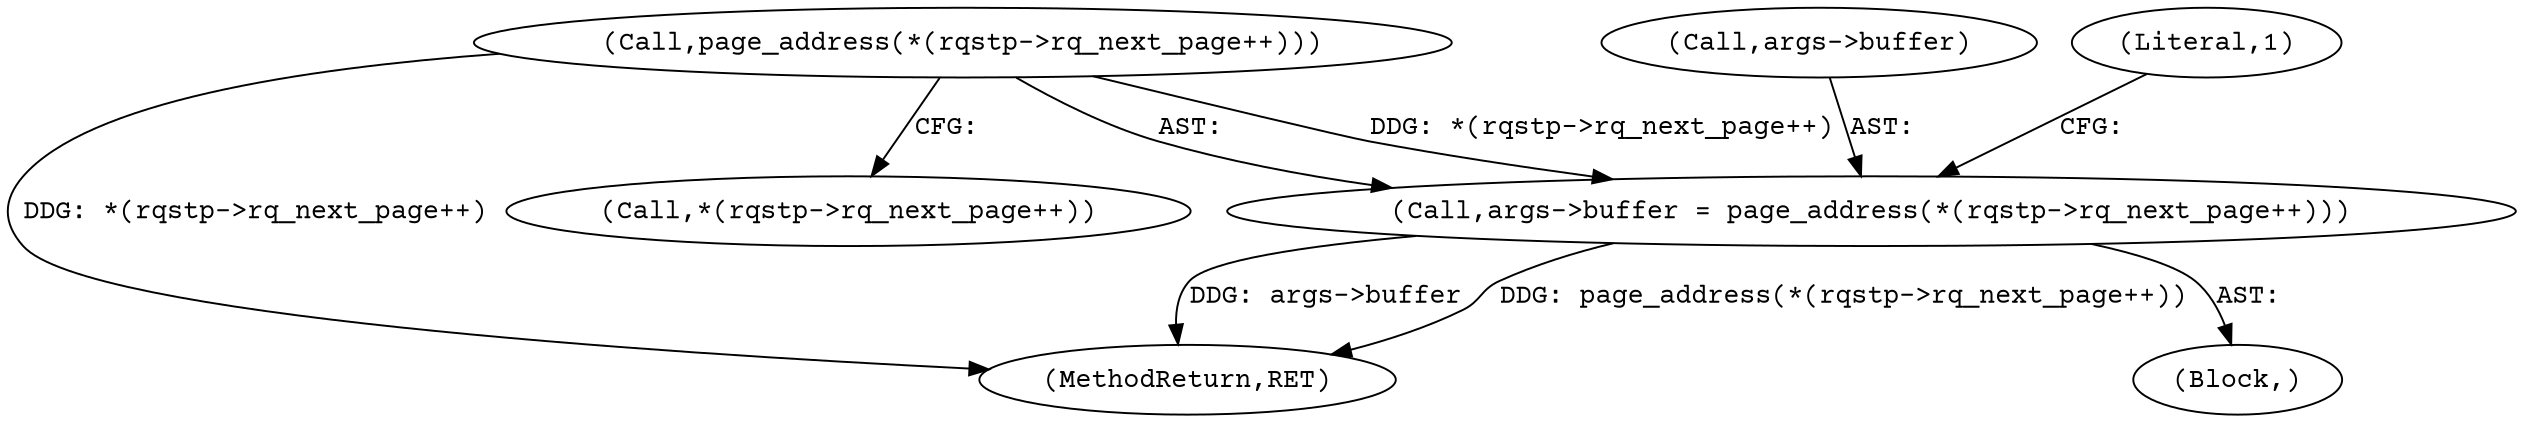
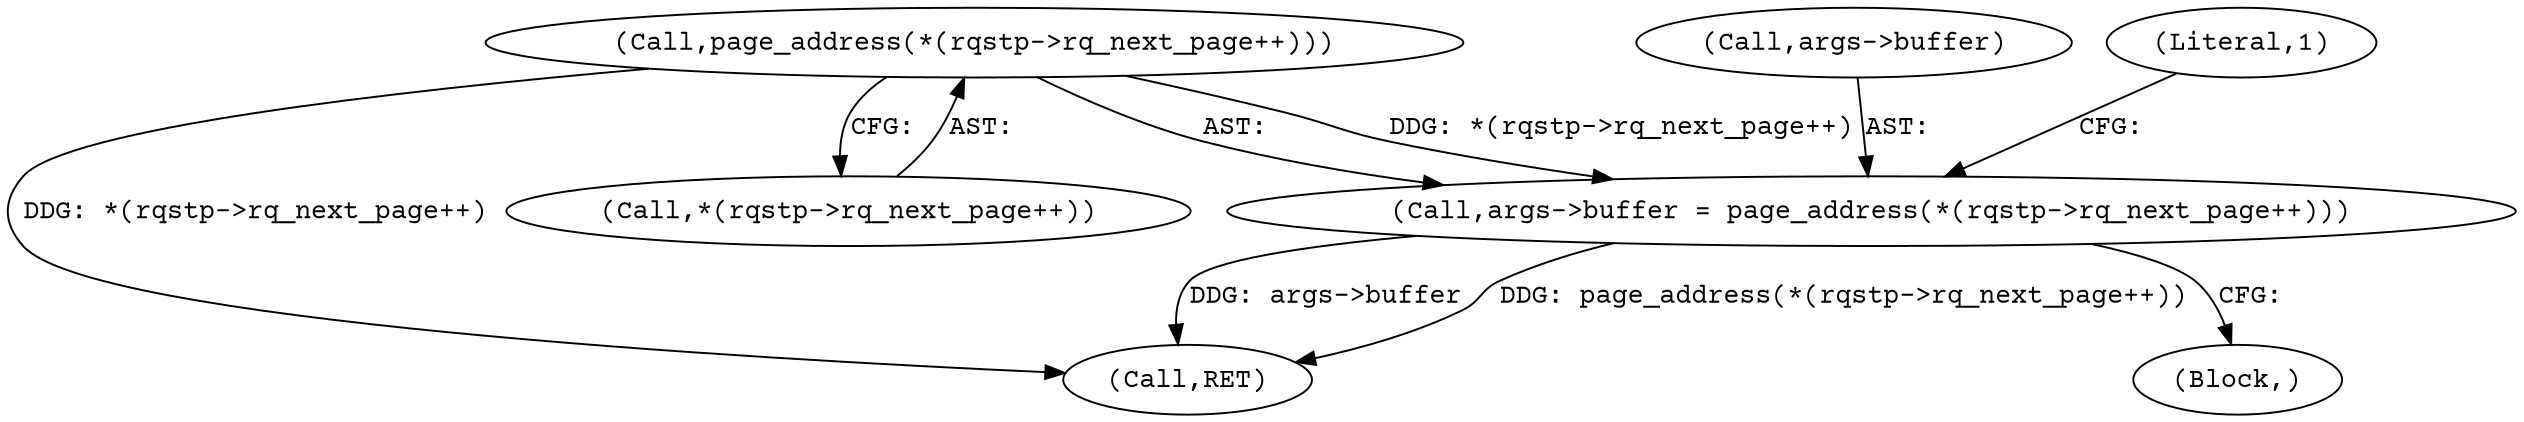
  digraph {
    fontname="Courier Prime"
    node [fontname="Courier Prime"]
    edge [fontname="Courier Prime"]
    n1 [label="(Call,args->buffer = page_address(*(rqstp->rq_next_page++)))"]
    n2 [label="(Block,)"]
-   n3 [label="(MethodReturn,RET)"]
+   n3 [label="(Call,RET)"]
    n4 [label="(Call,page_address(*(rqstp->rq_next_page++)))"]
    n5 [label="(Call,*(rqstp->rq_next_page++))"]
    n6 [label="(Call,args->buffer)"]
    n7 [label="(Literal,1)"]
-   n1 -> n2 [label="AST: "]
+   n1 -> n2 [label="CFG: "]
    n1 -> n3 [label="DDG: args->buffer"]
    n1 -> n3 [label="DDG: page_address(*(rqstp->rq_next_page++))"]
    n4 -> n1 [label="AST: "]
    n4 -> n1 [label="DDG: *(rqstp->rq_next_page++)"]
    n4 -> n3 [label="DDG: *(rqstp->rq_next_page++)"]
    n4 -> n5 [label="CFG: "]
+   n5 -> n4 [label="AST: "]
    n6 -> n1 [label="AST: "]
    n7 -> n1 [label="CFG: "]
  }
